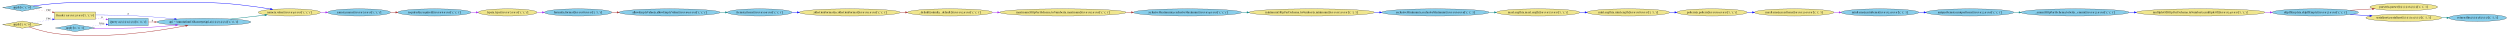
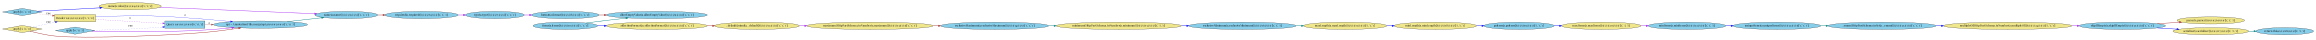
  digraph {
    fontname="Playfair Display"
    rankdir=LR
    node [fillcolor=skyblue fontname="Playfair Display" shape=ellipse style=filled]
    edge [color=blue fontname="Playfair Display" style=bold]
    n1 [label="apply['0', '1', '0']" shape=diamond]
    n2 [fillcolor=khaki label="Header a@@@2@@@['1', '1', '0']" shape=box]
    n3 [fillcolor=khaki label="name(a.value())@@@4@@@['1', '1', '1']"]
    n4 [label="Query a@@@2@@@['0', '0', '1']" shape=box]
    n5 [label="api = AnnotationUtils.merge(api,a)@@@3@@@['1', '0', '1']"]
    n6 [label="name(a.name())@@@5@@@['1', '1', '1']"]
    n7 [label="exclusiveMaximum(a.exclusiveMaximum())@@@14@@@['1', '1', '1']"]
    n8 [fillcolor=khaki label="minimum(HttpPartSchema.toNumber(a.minimum()))@@@15@@@['1', '1', '1']"]
    n9 [label="exclusiveMinimum(a.exclusiveMinimum())@@@16@@@['1', '1', '1']"]
    n10 [label="return this@@@28@@@['1', '1', '1']"]
-   n11 [fillcolor=khaki label="type(a.type())@@@7@@@['1', '1', '1']"]
+   n11 [label="type(a.type())@@@7@@@['1', '1', '1']"]
    n12 [label="format(a.format())@@@8@@@['1', '1', '1']"]
    n13 [label="allowEmptyValue(a.allowEmptyValue())@@@9@@@['1', '1', '1']"]
    n14 [fillcolor=khaki label="maxLength(a.maxLength())@@@17@@@['1', '1', '1']"]
    n15 [fillcolor=khaki label="minLength(a.minLength())@@@18@@@['1', '1', '1']"]
-   n16 [fillcolor=khaki label="pattern(a.pattern())@@@19@@@['1', '1', '1']"]
+   n16 [label="pattern(a.pattern())@@@19@@@['1', '1', '1']"]
    n17 [label="skipIfEmpty(a.skipIfEmpty())@@@25@@@['1', '1', '1']"]
    n18 [fillcolor=khaki label="parser(a.parser())@@@26@@@['1', '1', '1']"]
    n19 [fillcolor=khaki label="serializer(a.serializer())@@@27@@@['1', '1', '1']"]
    n20 [fillcolor=khaki label="maxItems(a.maxItems())@@@20@@@['1', '1', '1']"]
    n21 [label="minItems(a.minItems())@@@21@@@['1', '1', '1']"]
    n22 [label="items(a.items())@@@10@@@['1', '1', '1']"]
    n23 [fillcolor=khaki label="collectionFormat(a.collectionFormat())@@@11@@@['1', '1', '1']"]
    n24 [fillcolor=khaki label="maximum(HttpPartSchema.toNumber(a.maximum()))@@@13@@@['1', '1', '1']"]
    n25 [fillcolor=khaki label="_default(joinnl(a._default()))@@@12@@@['1', '1', '1']"]
    n26 [label="_enum(HttpPartSchema.toSet(a._enum()))@@@23@@@['1', '1', '1']"]
    n27 [fillcolor=khaki label="multipleOf(HttpPartSchema.toNumber(a.multipleOf()))@@@24@@@['1', '1', '1']"]
    n28 [label="uniqueItems(a.uniqueItems())@@@22@@@['1', '1', '1']"]
    n29 [fillcolor=khaki label="apply['1', '0', '0']" shape=diamond]
    n30 [label="apply['0', '0', '1']" shape=diamond]
    n31 [label="required(a.required())@@@6@@@['1', '1', '1']"]
    n1 -> n2 [color=brown label=true style=dotted]
    n1 -> n3
    n2 -> n4 [color=purple label=0 style=dashed]
    n2 -> n5 [label=a style=solid]
    n3 -> n6 [color=purple]
    n4 -> n5 [color=brown label=a style=solid]
-   n5 -> n3 [color=teal]
+   n5 -> n6 [color=teal]
    n6 -> n31 [color=brown]
    n7 -> n8 [color=teal]
    n8 -> n9
    n9 -> n14 [color=teal]
    n11 -> n12 [color=purple]
    n12 -> n13 [color=brown]
-   n13 -> n22 [color=teal]
+   n22 -> n13 [color=teal]
    n14 -> n15
    n15 -> n16
    n16 -> n20
    n17 -> n18 [color=brown]
    n17 -> n19
    n19 -> n10 [color=teal]
    n20 -> n21 [color=purple]
    n21 -> n28
    n22 -> n23
    n23 -> n25 [color=brown]
    n24 -> n7 [color=brown]
    n25 -> n24 [color=purple]
    n26 -> n27
    n27 -> n17 [color=purple]
    n28 -> n26 [color=teal]
    n29 -> n2 [label=true style=dotted]
    n29 -> n5 [color=brown]
    n30 -> n4 [label=true style=dotted]
    n30 -> n5 [color=purple]
    n31 -> n11 [color=purple]
  }
